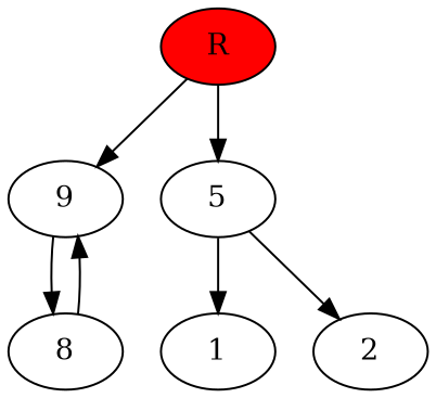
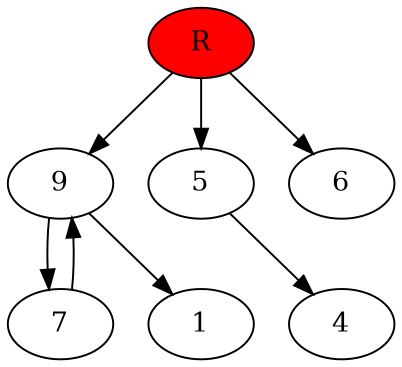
  digraph {
    n1 [label=9]
-   7 [label=8]
+   7
    5
    1
-   2
+   2 [label=4]
    R [fillcolor="#ff0000" style=filled]
+   6
    n1 -> 7
    7 -> n1
-   5 -> 1
+   n1 -> 1
    5 -> 2
    R -> n1
    R -> 5
+   R -> 6
  }
